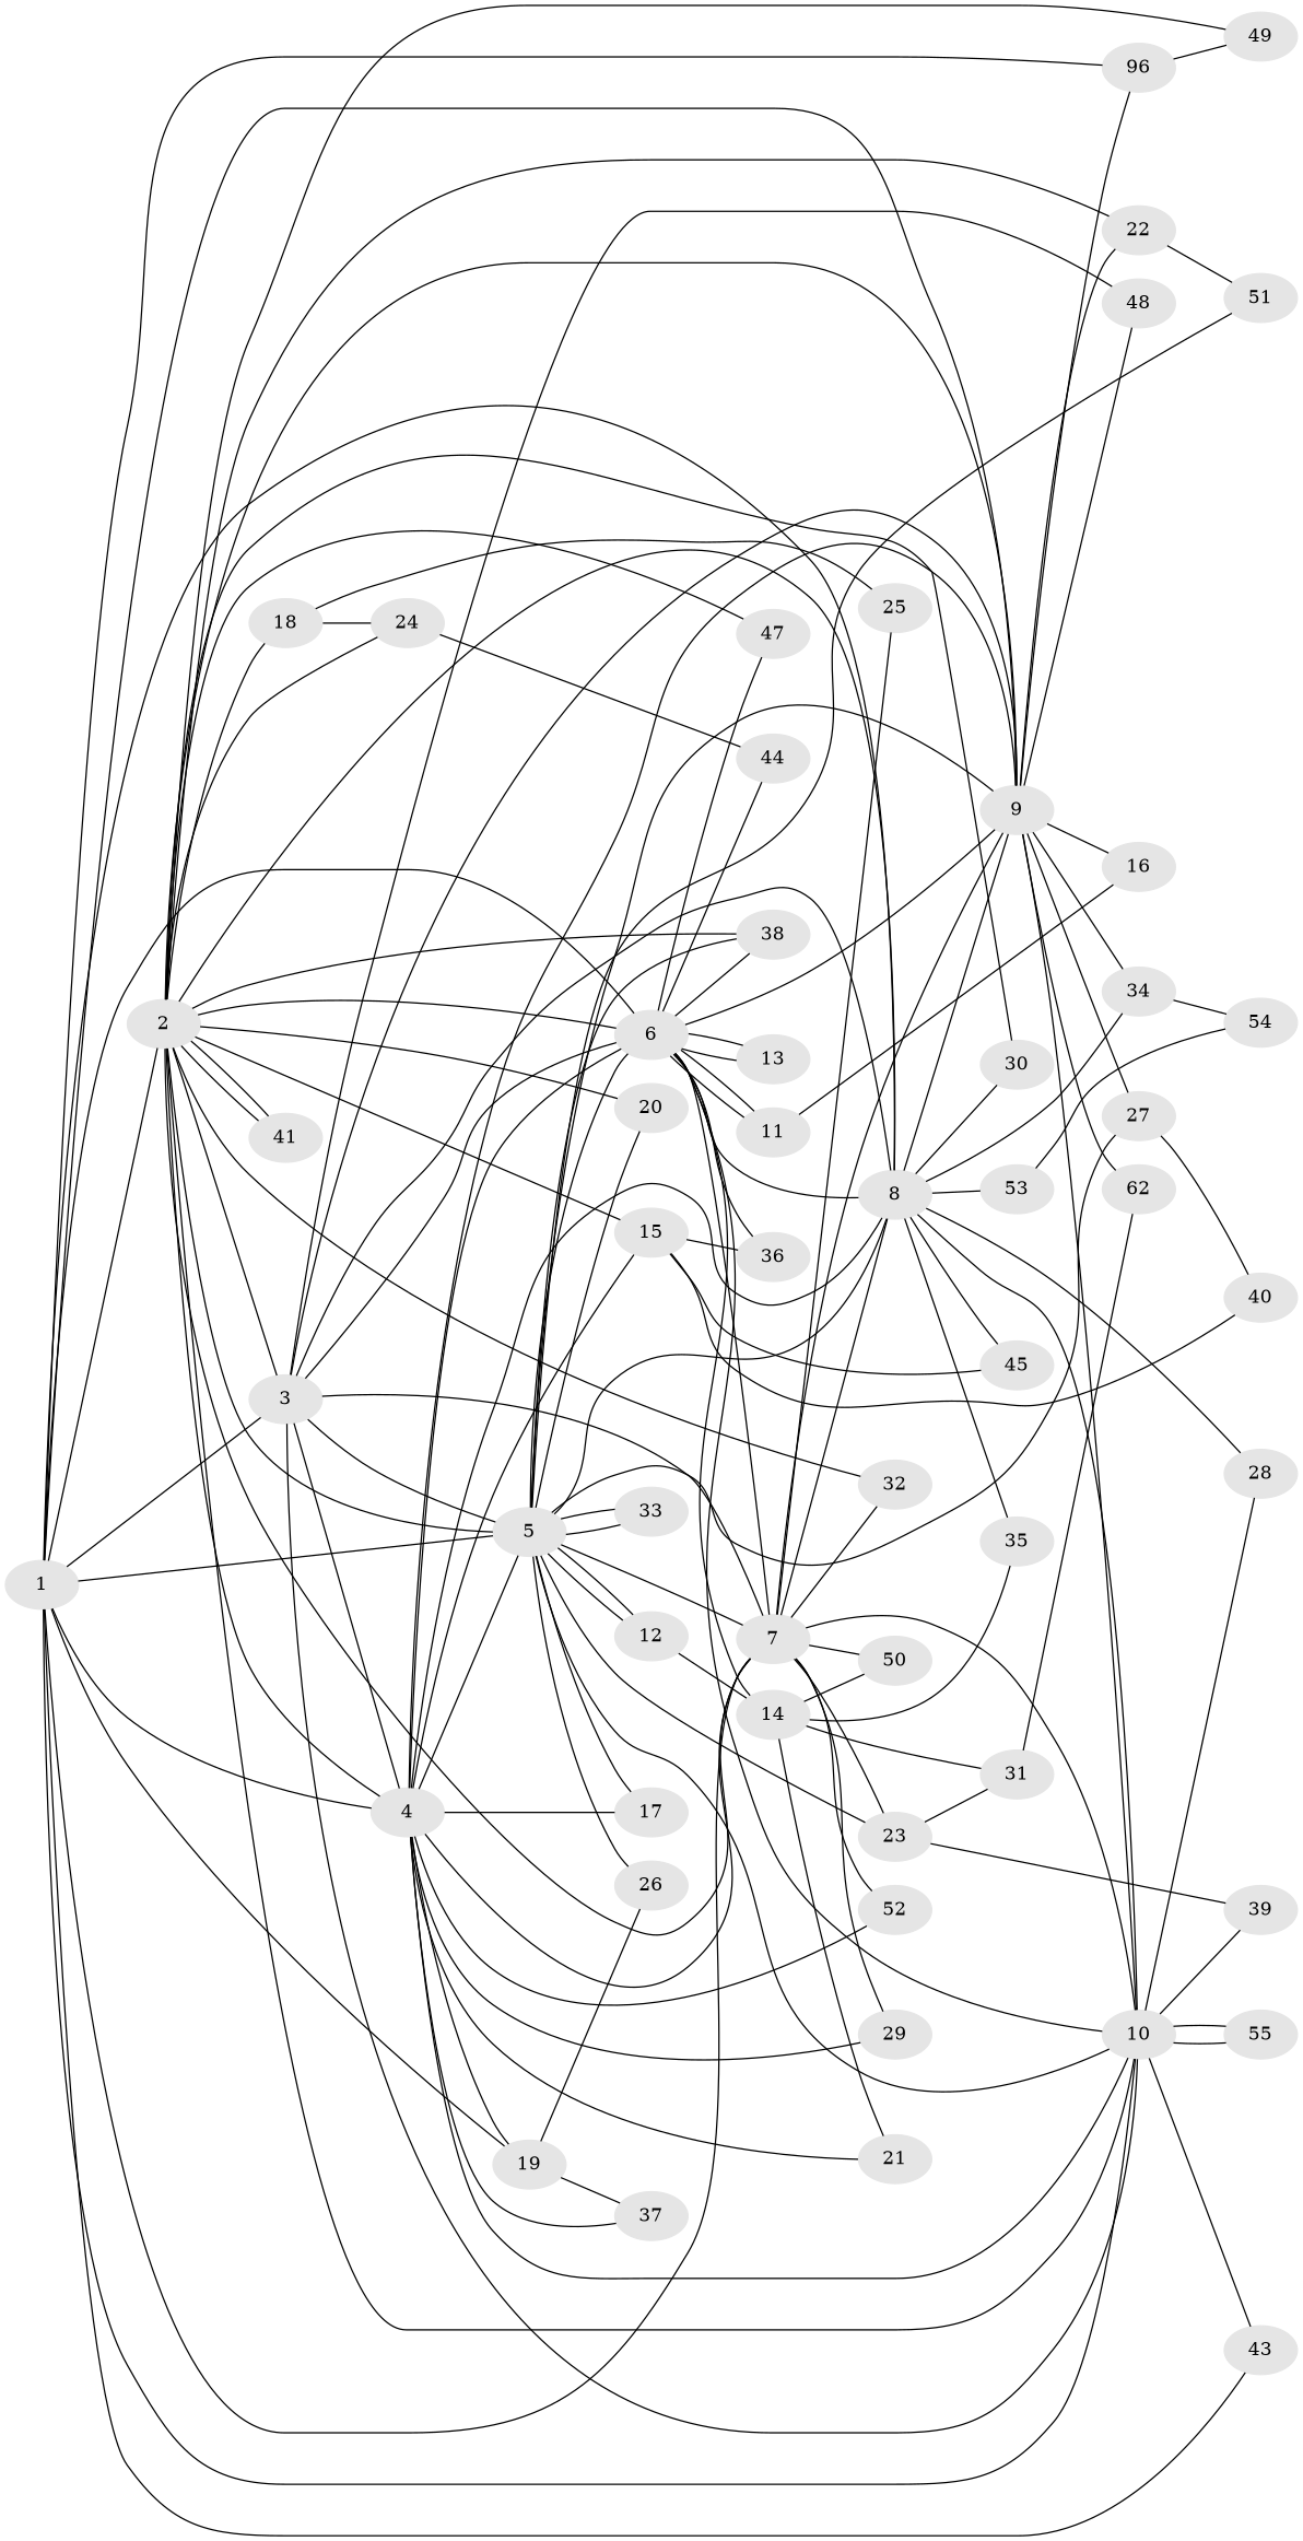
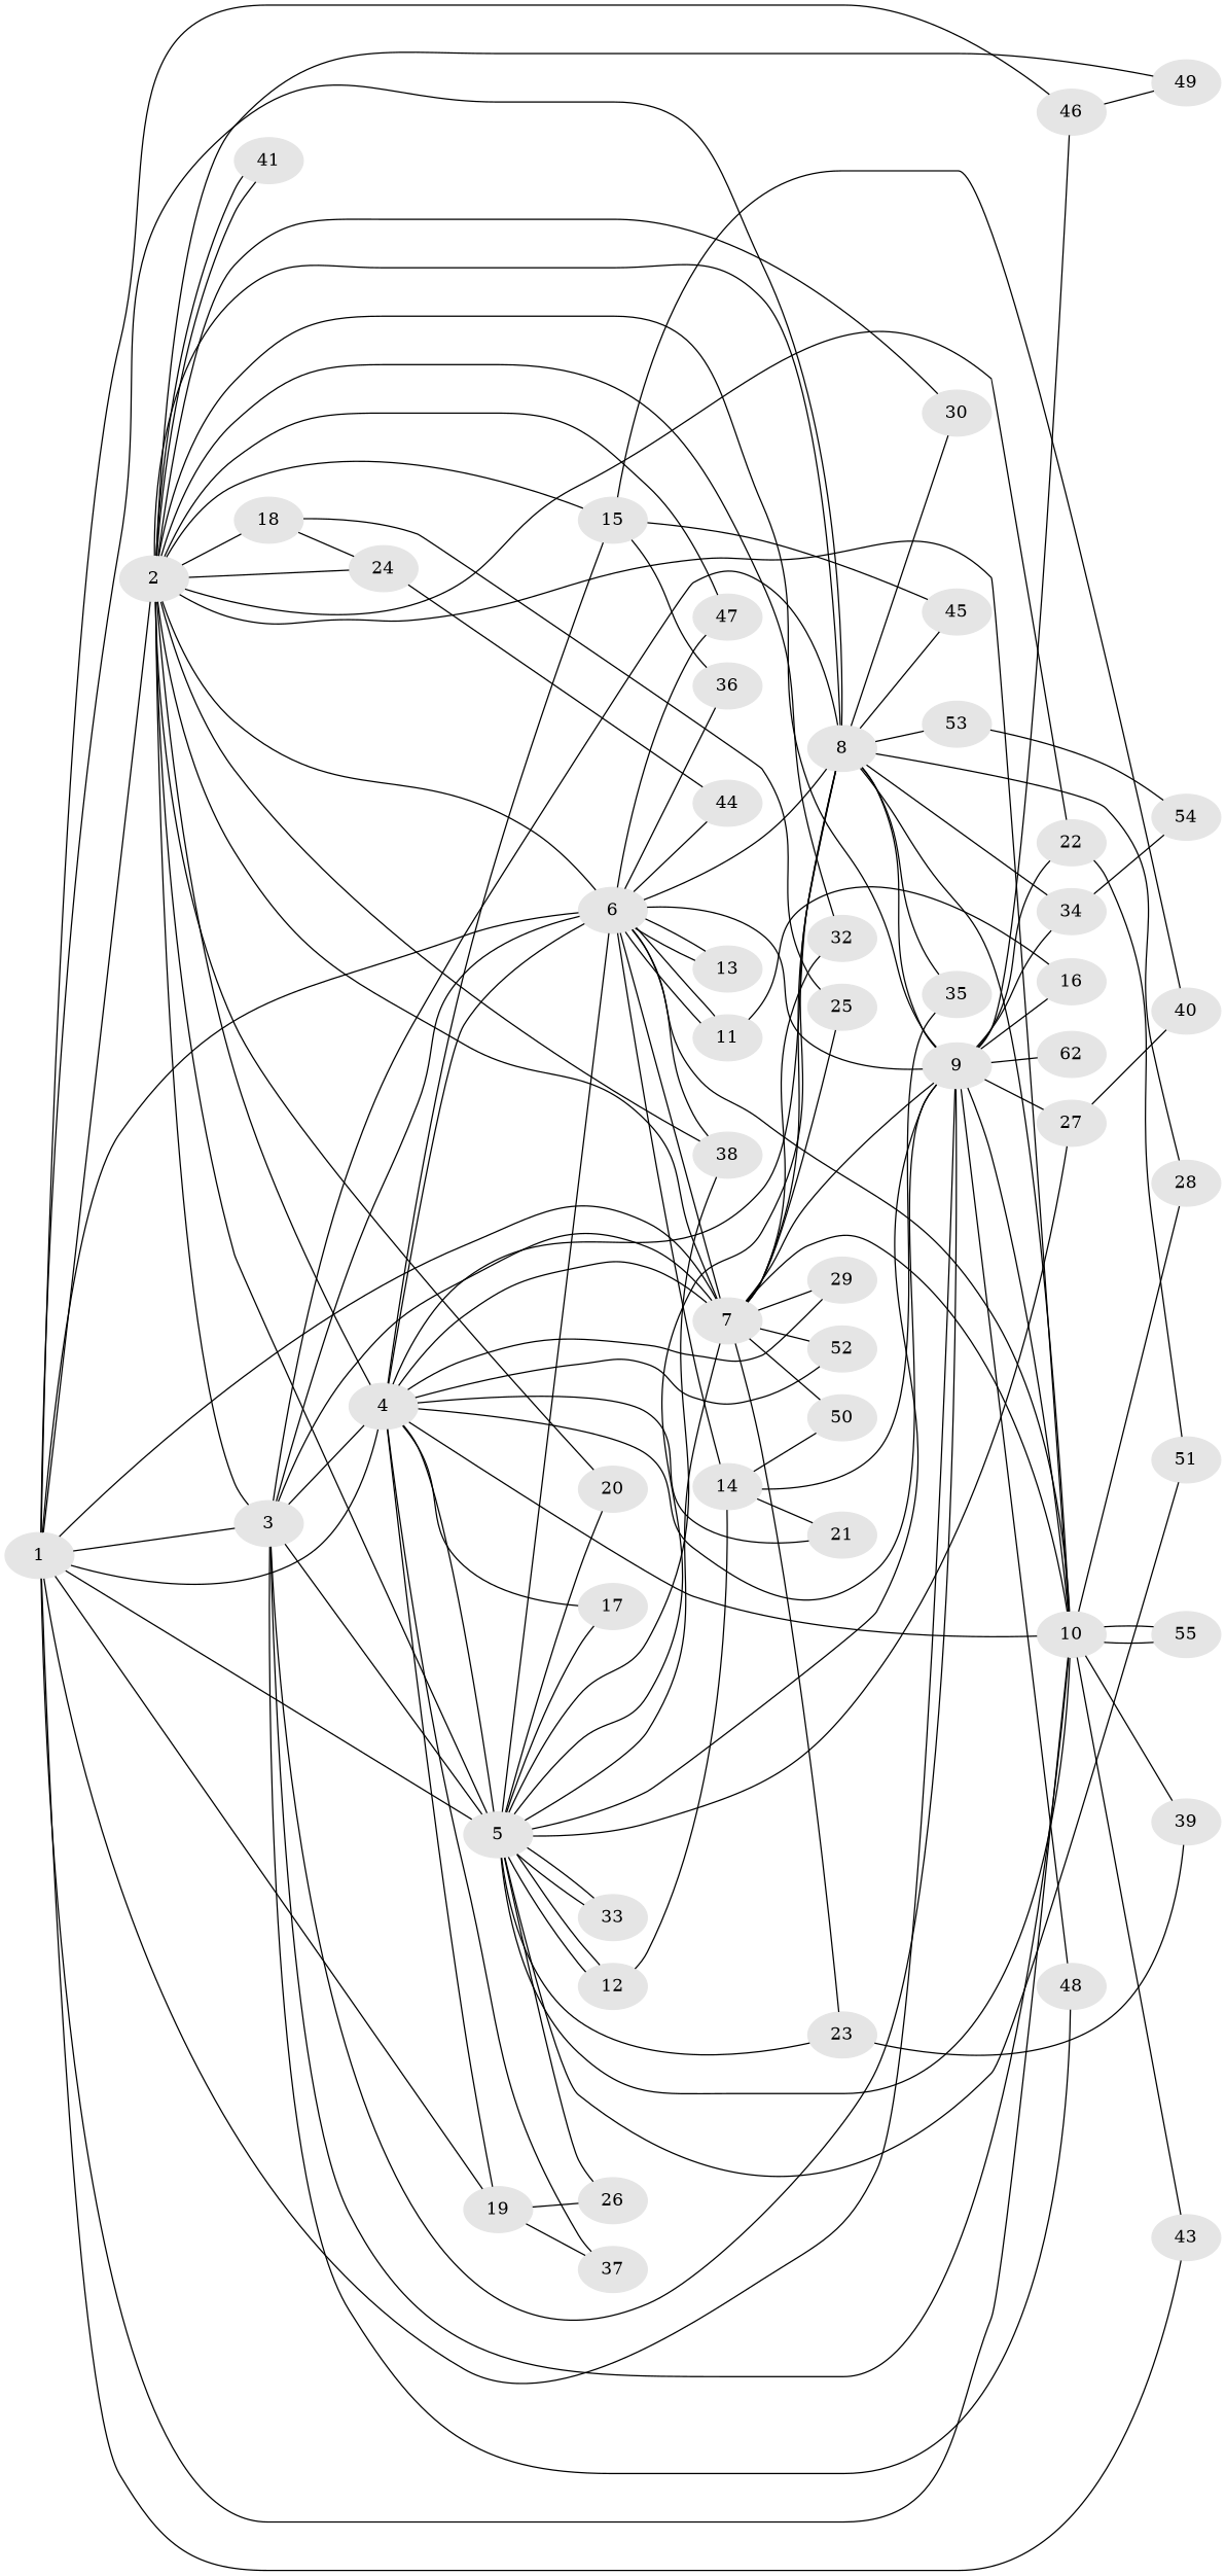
  graph {
    rankdir=LR
    node [color=gray90 style=filled]
    1
    2
    3
    4
    5
    6
    7
    8
    9
    10
    19
    43
-   46 [label=96]
+   46
    15
    18
    20
    22
    24
    30
    32
    38
    41
    47
    49
    48
    17
    21
    29
    37
    52
    12
    23
    26
    27
    33
    51
    11
    13
    14
    36
    44
    25
    50
    53
    28
    34
    35
    45
    16
    n50 [label=62]
    39
    55
    40
    54
-   31
    1 -- 2
    1 -- 3
    1 -- 4
    1 -- 5
    1 -- 6
    1 -- 7
    1 -- 8
    1 -- 9
    1 -- 10
    1 -- 19
    1 -- 43
    1 -- 46
    2 -- 3
    2 -- 4
    2 -- 5
    2 -- 6
    2 -- 7
    2 -- 8
    2 -- 9
    2 -- 10
    2 -- 15
    2 -- 18
    2 -- 20
    2 -- 22
    2 -- 24
    2 -- 30
    2 -- 32
    2 -- 38
    2 -- 41
    2 -- 41
    2 -- 47
    2 -- 49
    3 -- 4
    3 -- 5
    3 -- 6
    3 -- 7
    3 -- 8
    3 -- 9
    3 -- 10
    3 -- 48
    4 -- 5
    4 -- 6
    4 -- 7
    4 -- 8
    4 -- 9
    4 -- 10
    4 -- 19
    4 -- 15
    4 -- 17
    4 -- 21
    4 -- 29
    4 -- 37
    4 -- 52
    5 -- 6
    5 -- 7
    5 -- 8
    5 -- 9
    5 -- 10
    5 -- 20
    5 -- 38
    5 -- 17
    5 -- 12
    5 -- 12
    5 -- 23
    5 -- 26
    5 -- 27
    5 -- 33
    5 -- 33
    5 -- 51
    6 -- 7
    6 -- 8
    6 -- 9
    6 -- 10
    6 -- 38
    6 -- 47
    6 -- 11
    6 -- 11
    6 -- 13
    6 -- 13
    6 -- 14
    6 -- 36
    6 -- 44
    7 -- 8
    7 -- 9
    7 -- 10
    7 -- 32
    7 -- 29
    7 -- 52
    7 -- 23
    7 -- 25
    7 -- 50
    8 -- 9
    8 -- 10
    8 -- 30
    8 -- 53
    8 -- 28
    8 -- 34
    8 -- 35
    8 -- 45
    9 -- 10
    9 -- 46
    9 -- 22
    9 -- 48
    9 -- 27
    9 -- 34
    9 -- 16
    9 -- n50
    10 -- 43
    10 -- 28
    10 -- 39
    10 -- 55
    10 -- 55
    19 -- 37
    19 -- 26
    46 -- 49
    15 -- 36
    15 -- 45
    15 -- 40
    18 -- 24
    18 -- 25
    22 -- 51
    24 -- 44
    12 -- 14
    23 -- 39
-   23 -- 31
    27 -- 40
    11 -- 16
    14 -- 21
    14 -- 50
    14 -- 35
-   14 -- 31
    53 -- 54
    34 -- 54
-   31 -- n50
  }
